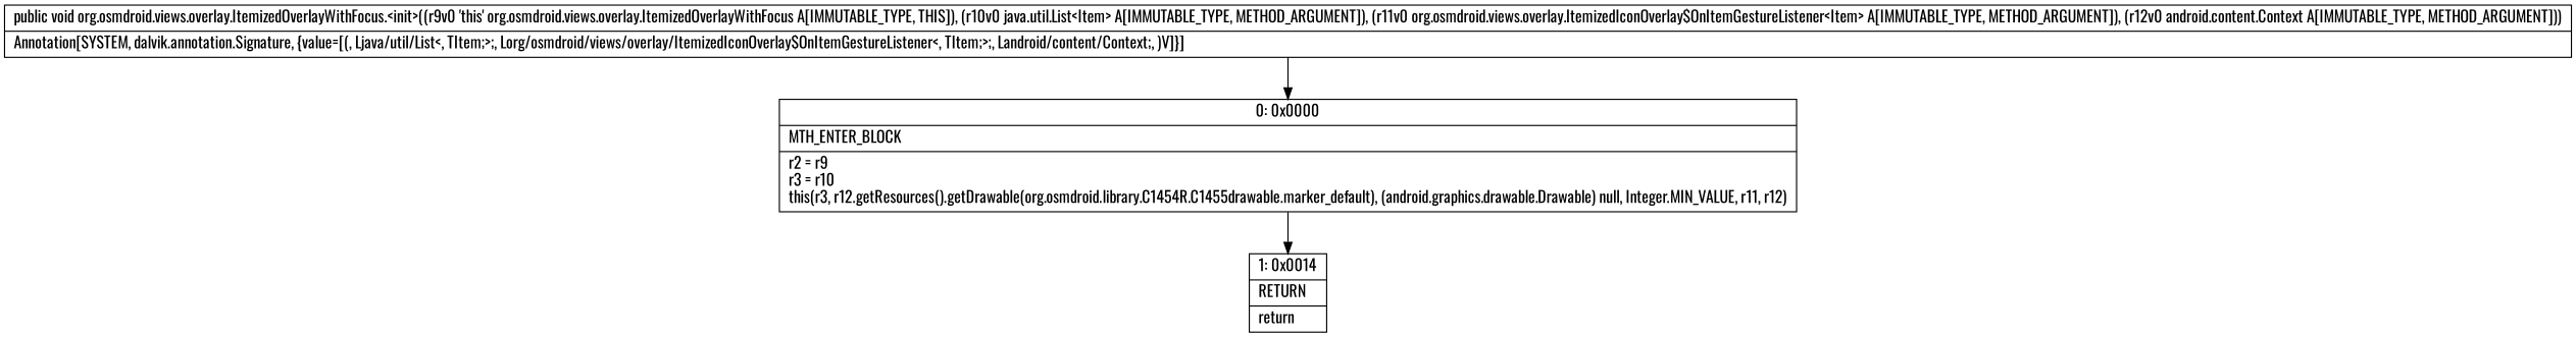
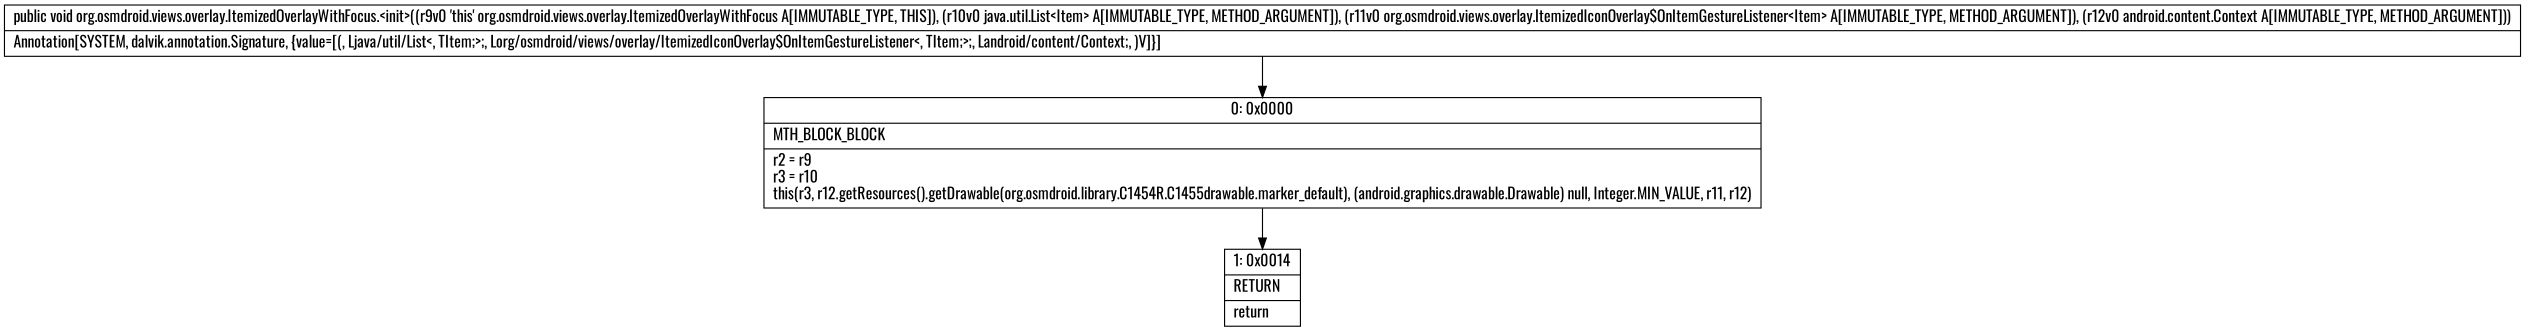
  digraph {
    fontname=Oswald
    node [shape=record fontname=Oswald]
    edge [fontname=Oswald]
-   n1 [label="{0\:\ 0x0000|MTH_ENTER_BLOCK\l|r2 = r9\lr3 = r10\lthis(r3, r12.getResources().getDrawable(org.osmdroid.library.C1454R.C1455drawable.marker_default), (android.graphics.drawable.Drawable) null, Integer.MIN_VALUE, r11, r12)\l}"]
+   n1 [label="{0\:\ 0x0000|MTH_BLOCK_BLOCK\l|r2 = r9\lr3 = r10\lthis(r3, r12.getResources().getDrawable(org.osmdroid.library.C1454R.C1455drawable.marker_default), (android.graphics.drawable.Drawable) null, Integer.MIN_VALUE, r11, r12)\l}"]
    n2 [label="{1\:\ 0x0014|RETURN\l|return\l}"]
    n3 [label="{public void org.osmdroid.views.overlay.ItemizedOverlayWithFocus.\<init\>((r9v0 'this' org.osmdroid.views.overlay.ItemizedOverlayWithFocus A[IMMUTABLE_TYPE, THIS]), (r10v0 java.util.List\<Item\> A[IMMUTABLE_TYPE, METHOD_ARGUMENT]), (r11v0 org.osmdroid.views.overlay.ItemizedIconOverlay$OnItemGestureListener\<Item\> A[IMMUTABLE_TYPE, METHOD_ARGUMENT]), (r12v0 android.content.Context A[IMMUTABLE_TYPE, METHOD_ARGUMENT]))  | Annotation[SYSTEM, dalvik.annotation.Signature, \{value=[(, Ljava\/util\/List\<, TItem;\>;, Lorg\/osmdroid\/views\/overlay\/ItemizedIconOverlay$OnItemGestureListener\<, TItem;\>;, Landroid\/content\/Context;, )V]\}]\l}"]
    n1 -> n2
    n3 -> n1
  }
